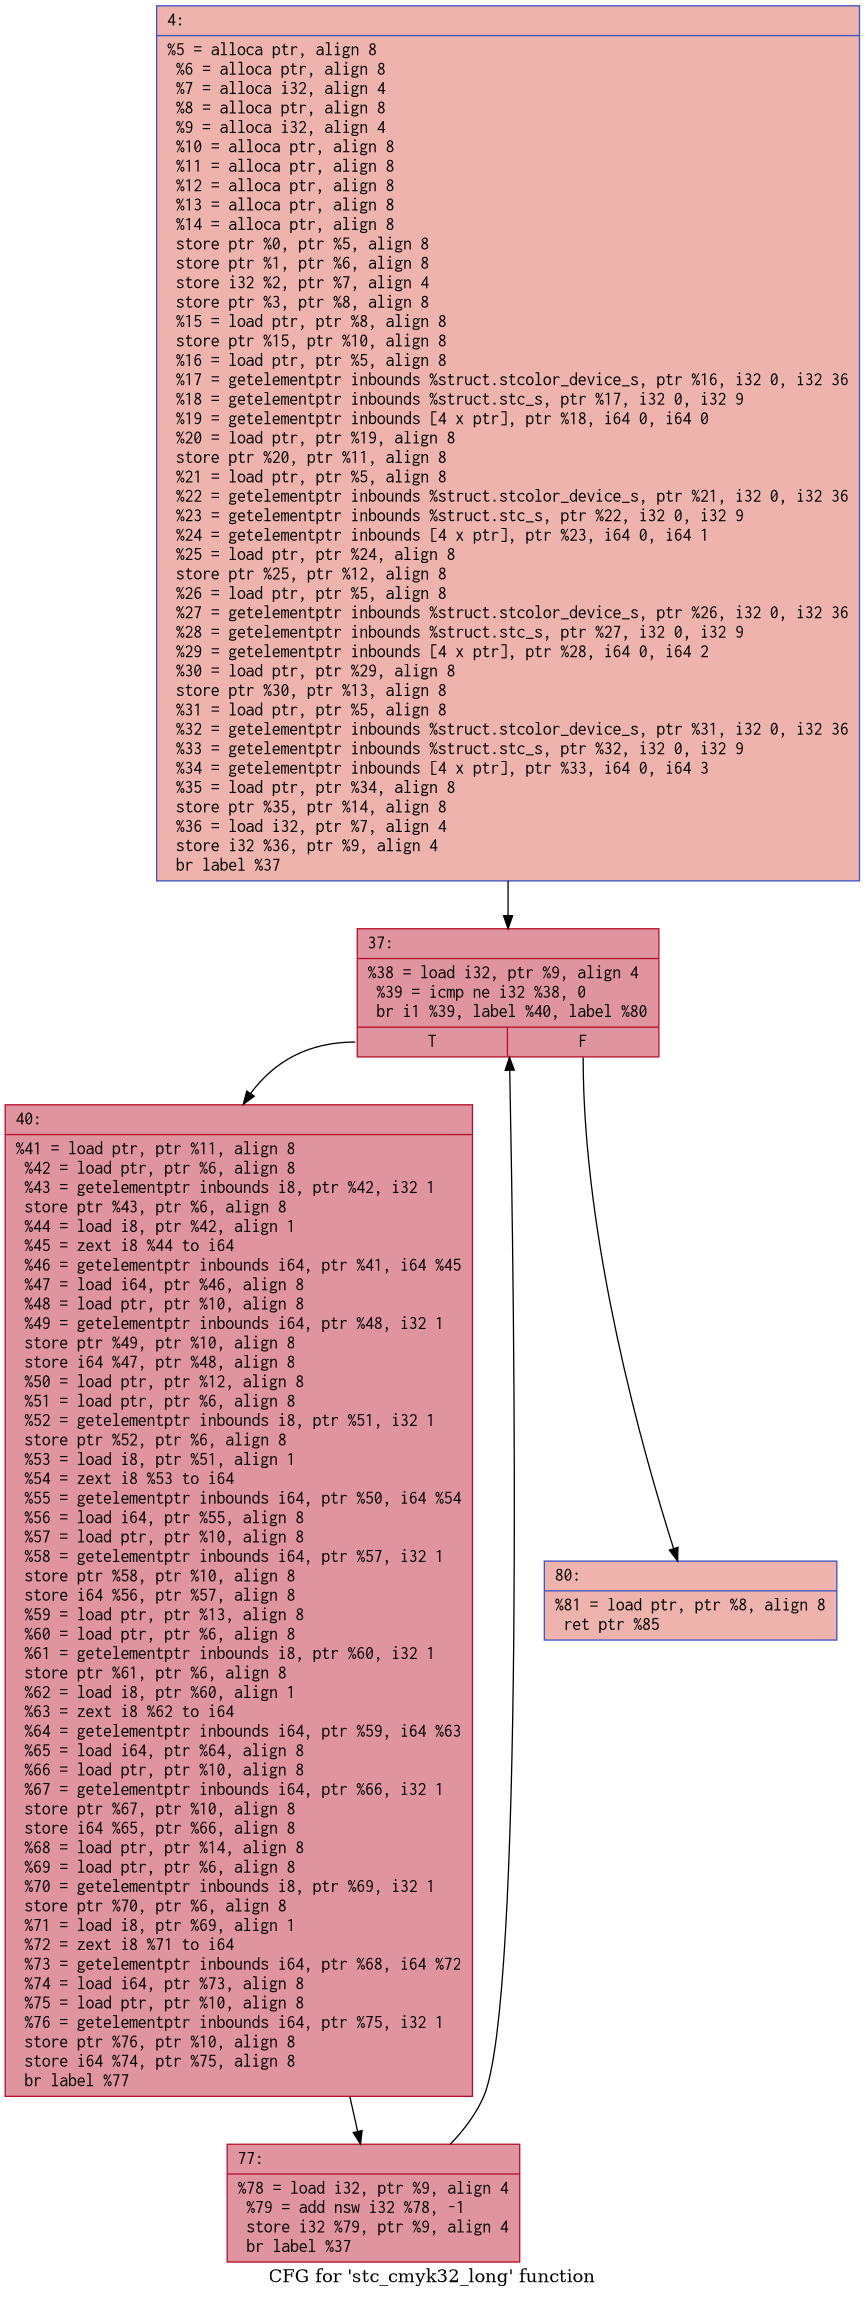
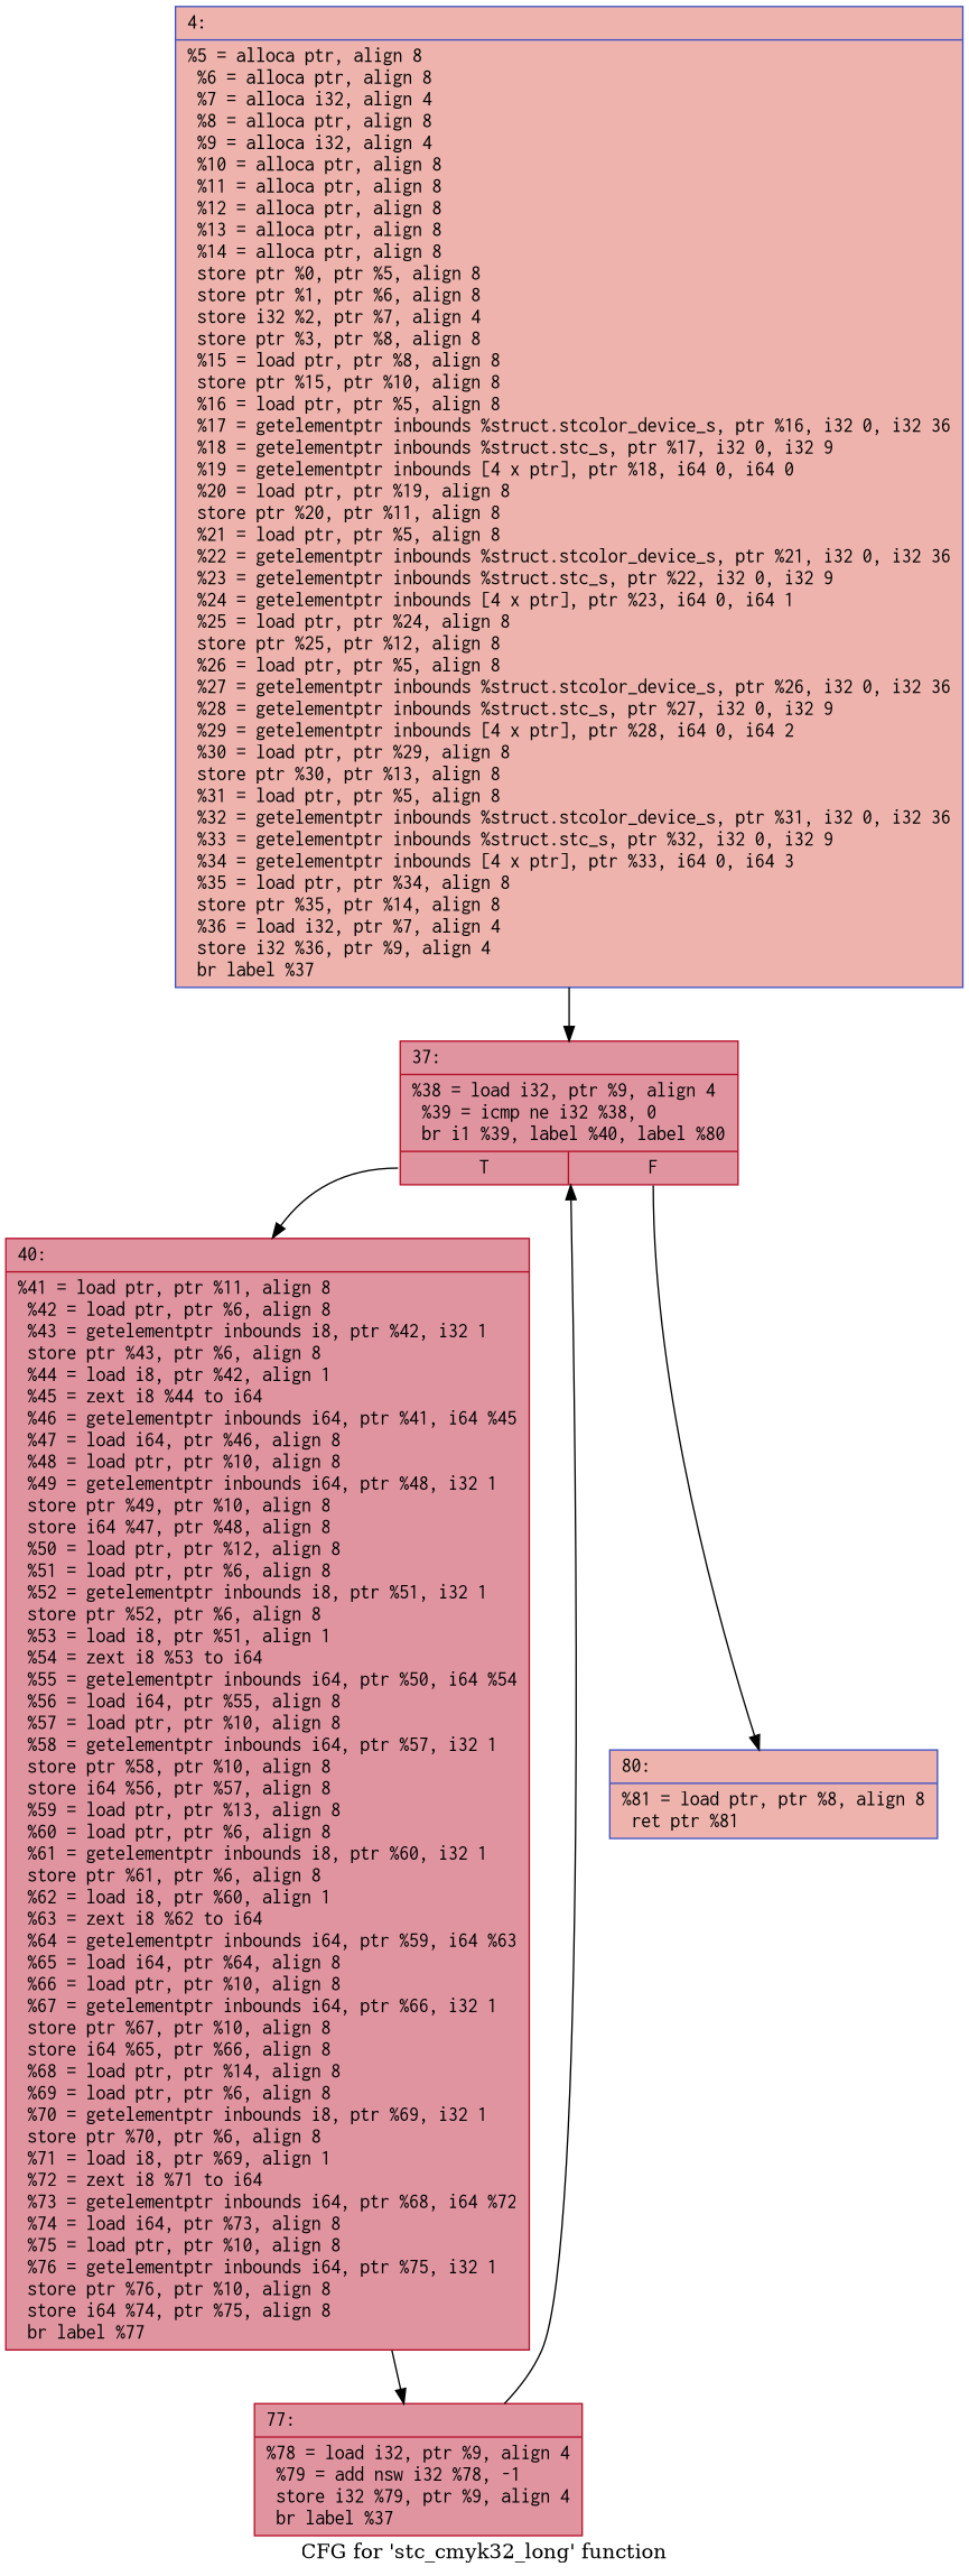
  digraph {
    label="CFG for 'stc_cmyk32_long' function"
    node [color="#b70d28ff" fillcolor="#b70d2870" fontname=Courier shape=record style=filled]
    n1 [color="#3d50c3ff" fillcolor="#d6524470" label="{4:\l|  %5 = alloca ptr, align 8\l  %6 = alloca ptr, align 8\l  %7 = alloca i32, align 4\l  %8 = alloca ptr, align 8\l  %9 = alloca i32, align 4\l  %10 = alloca ptr, align 8\l  %11 = alloca ptr, align 8\l  %12 = alloca ptr, align 8\l  %13 = alloca ptr, align 8\l  %14 = alloca ptr, align 8\l  store ptr %0, ptr %5, align 8\l  store ptr %1, ptr %6, align 8\l  store i32 %2, ptr %7, align 4\l  store ptr %3, ptr %8, align 8\l  %15 = load ptr, ptr %8, align 8\l  store ptr %15, ptr %10, align 8\l  %16 = load ptr, ptr %5, align 8\l  %17 = getelementptr inbounds %struct.stcolor_device_s, ptr %16, i32 0, i32 36\l  %18 = getelementptr inbounds %struct.stc_s, ptr %17, i32 0, i32 9\l  %19 = getelementptr inbounds [4 x ptr], ptr %18, i64 0, i64 0\l  %20 = load ptr, ptr %19, align 8\l  store ptr %20, ptr %11, align 8\l  %21 = load ptr, ptr %5, align 8\l  %22 = getelementptr inbounds %struct.stcolor_device_s, ptr %21, i32 0, i32 36\l  %23 = getelementptr inbounds %struct.stc_s, ptr %22, i32 0, i32 9\l  %24 = getelementptr inbounds [4 x ptr], ptr %23, i64 0, i64 1\l  %25 = load ptr, ptr %24, align 8\l  store ptr %25, ptr %12, align 8\l  %26 = load ptr, ptr %5, align 8\l  %27 = getelementptr inbounds %struct.stcolor_device_s, ptr %26, i32 0, i32 36\l  %28 = getelementptr inbounds %struct.stc_s, ptr %27, i32 0, i32 9\l  %29 = getelementptr inbounds [4 x ptr], ptr %28, i64 0, i64 2\l  %30 = load ptr, ptr %29, align 8\l  store ptr %30, ptr %13, align 8\l  %31 = load ptr, ptr %5, align 8\l  %32 = getelementptr inbounds %struct.stcolor_device_s, ptr %31, i32 0, i32 36\l  %33 = getelementptr inbounds %struct.stc_s, ptr %32, i32 0, i32 9\l  %34 = getelementptr inbounds [4 x ptr], ptr %33, i64 0, i64 3\l  %35 = load ptr, ptr %34, align 8\l  store ptr %35, ptr %14, align 8\l  %36 = load i32, ptr %7, align 4\l  store i32 %36, ptr %9, align 4\l  br label %37\l}"]
    n2 [label="{37:\l|  %38 = load i32, ptr %9, align 4\l  %39 = icmp ne i32 %38, 0\l  br i1 %39, label %40, label %80\l|{<s0>T|<s1>F}}"]
    n3 [label="{40:\l|  %41 = load ptr, ptr %11, align 8\l  %42 = load ptr, ptr %6, align 8\l  %43 = getelementptr inbounds i8, ptr %42, i32 1\l  store ptr %43, ptr %6, align 8\l  %44 = load i8, ptr %42, align 1\l  %45 = zext i8 %44 to i64\l  %46 = getelementptr inbounds i64, ptr %41, i64 %45\l  %47 = load i64, ptr %46, align 8\l  %48 = load ptr, ptr %10, align 8\l  %49 = getelementptr inbounds i64, ptr %48, i32 1\l  store ptr %49, ptr %10, align 8\l  store i64 %47, ptr %48, align 8\l  %50 = load ptr, ptr %12, align 8\l  %51 = load ptr, ptr %6, align 8\l  %52 = getelementptr inbounds i8, ptr %51, i32 1\l  store ptr %52, ptr %6, align 8\l  %53 = load i8, ptr %51, align 1\l  %54 = zext i8 %53 to i64\l  %55 = getelementptr inbounds i64, ptr %50, i64 %54\l  %56 = load i64, ptr %55, align 8\l  %57 = load ptr, ptr %10, align 8\l  %58 = getelementptr inbounds i64, ptr %57, i32 1\l  store ptr %58, ptr %10, align 8\l  store i64 %56, ptr %57, align 8\l  %59 = load ptr, ptr %13, align 8\l  %60 = load ptr, ptr %6, align 8\l  %61 = getelementptr inbounds i8, ptr %60, i32 1\l  store ptr %61, ptr %6, align 8\l  %62 = load i8, ptr %60, align 1\l  %63 = zext i8 %62 to i64\l  %64 = getelementptr inbounds i64, ptr %59, i64 %63\l  %65 = load i64, ptr %64, align 8\l  %66 = load ptr, ptr %10, align 8\l  %67 = getelementptr inbounds i64, ptr %66, i32 1\l  store ptr %67, ptr %10, align 8\l  store i64 %65, ptr %66, align 8\l  %68 = load ptr, ptr %14, align 8\l  %69 = load ptr, ptr %6, align 8\l  %70 = getelementptr inbounds i8, ptr %69, i32 1\l  store ptr %70, ptr %6, align 8\l  %71 = load i8, ptr %69, align 1\l  %72 = zext i8 %71 to i64\l  %73 = getelementptr inbounds i64, ptr %68, i64 %72\l  %74 = load i64, ptr %73, align 8\l  %75 = load ptr, ptr %10, align 8\l  %76 = getelementptr inbounds i64, ptr %75, i32 1\l  store ptr %76, ptr %10, align 8\l  store i64 %74, ptr %75, align 8\l  br label %77\l}"]
-   n4 [color="#3d50c3ff" fillcolor="#d6524470" label="{80:\l|  %81 = load ptr, ptr %8, align 8\l  ret ptr %85\l}"]
+   n4 [color="#3d50c3ff" fillcolor="#d6524470" label="{80:\l|  %81 = load ptr, ptr %8, align 8\l  ret ptr %81\l}"]
    n5 [label="{77:\l|  %78 = load i32, ptr %9, align 4\l  %79 = add nsw i32 %78, -1\l  store i32 %79, ptr %9, align 4\l  br label %37\l}"]
    n1 -> n2
    n2 -> n3 [tailport=s0]
    n2 -> n4 [tailport=s1]
    n3 -> n5
    n5 -> n2
  }
